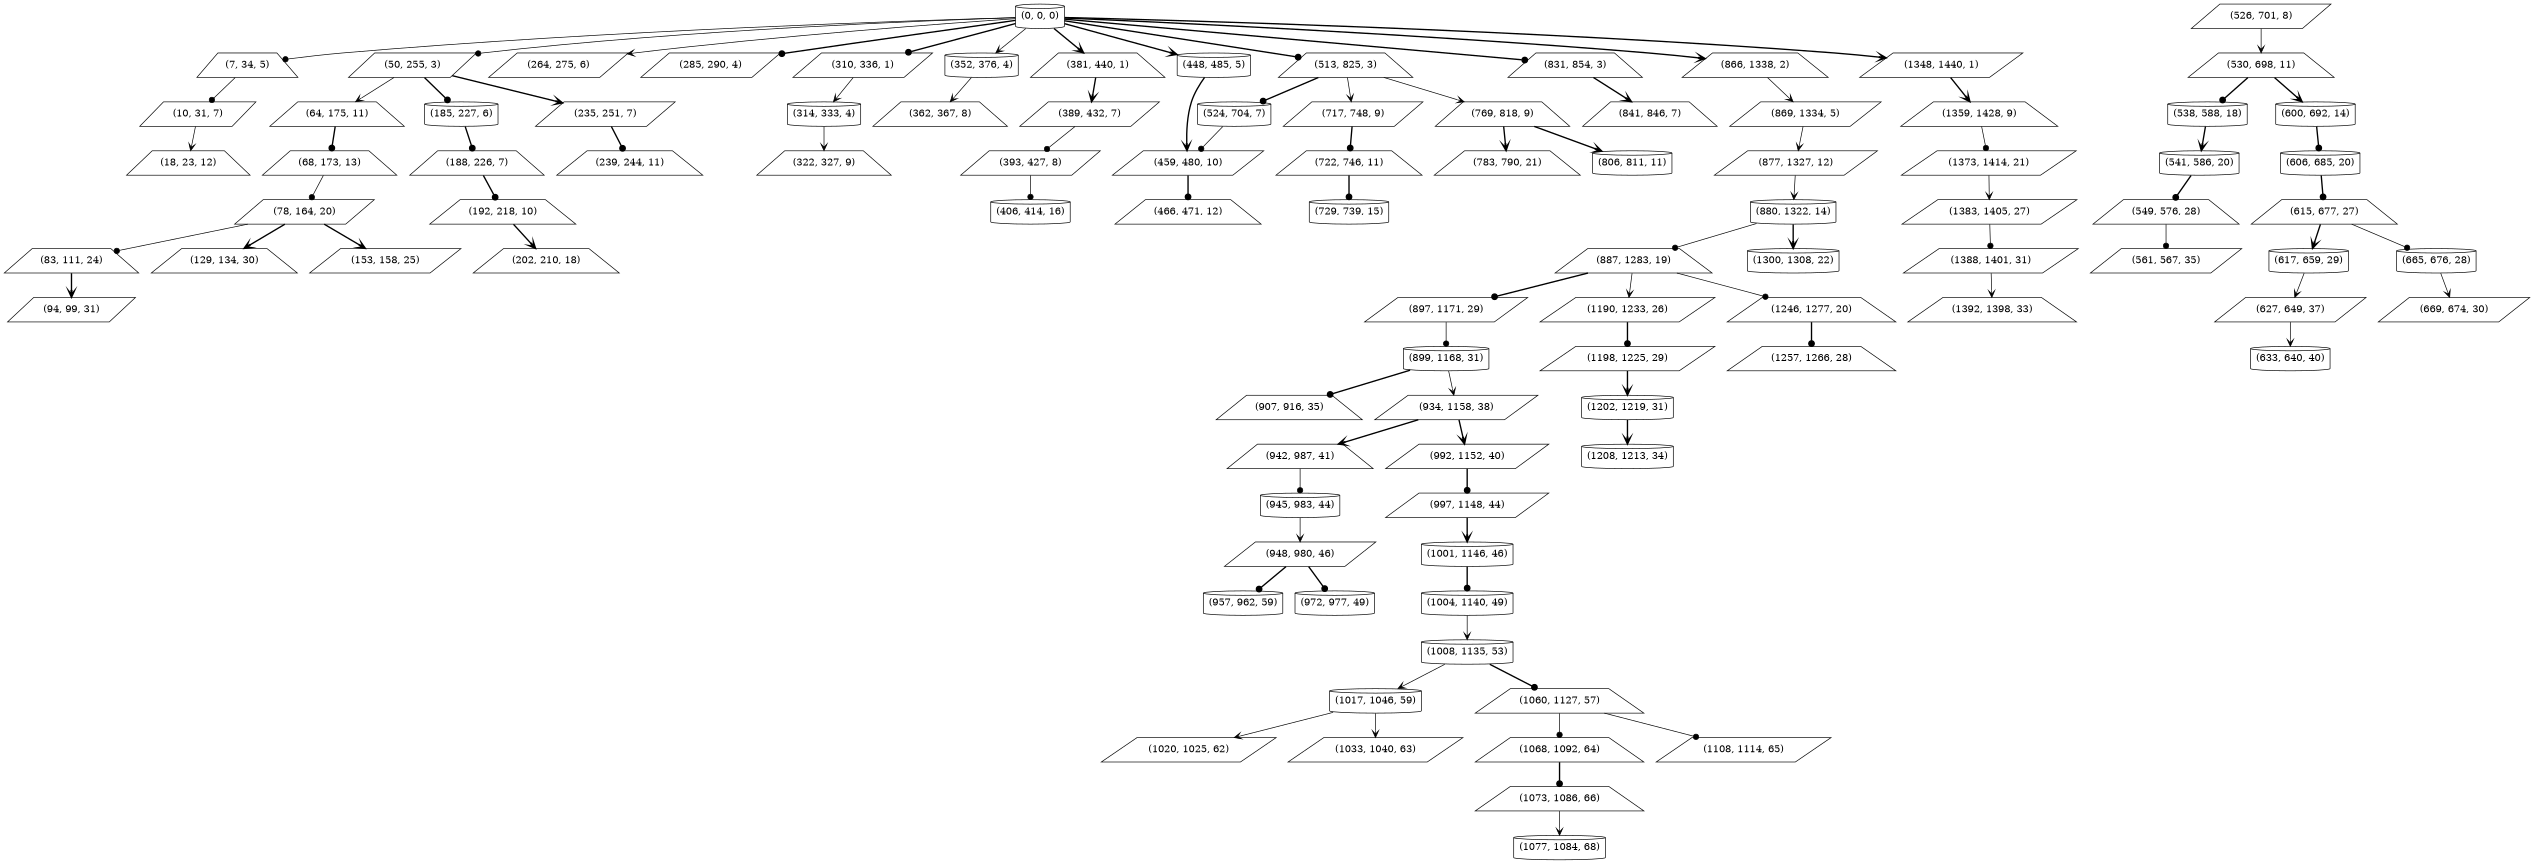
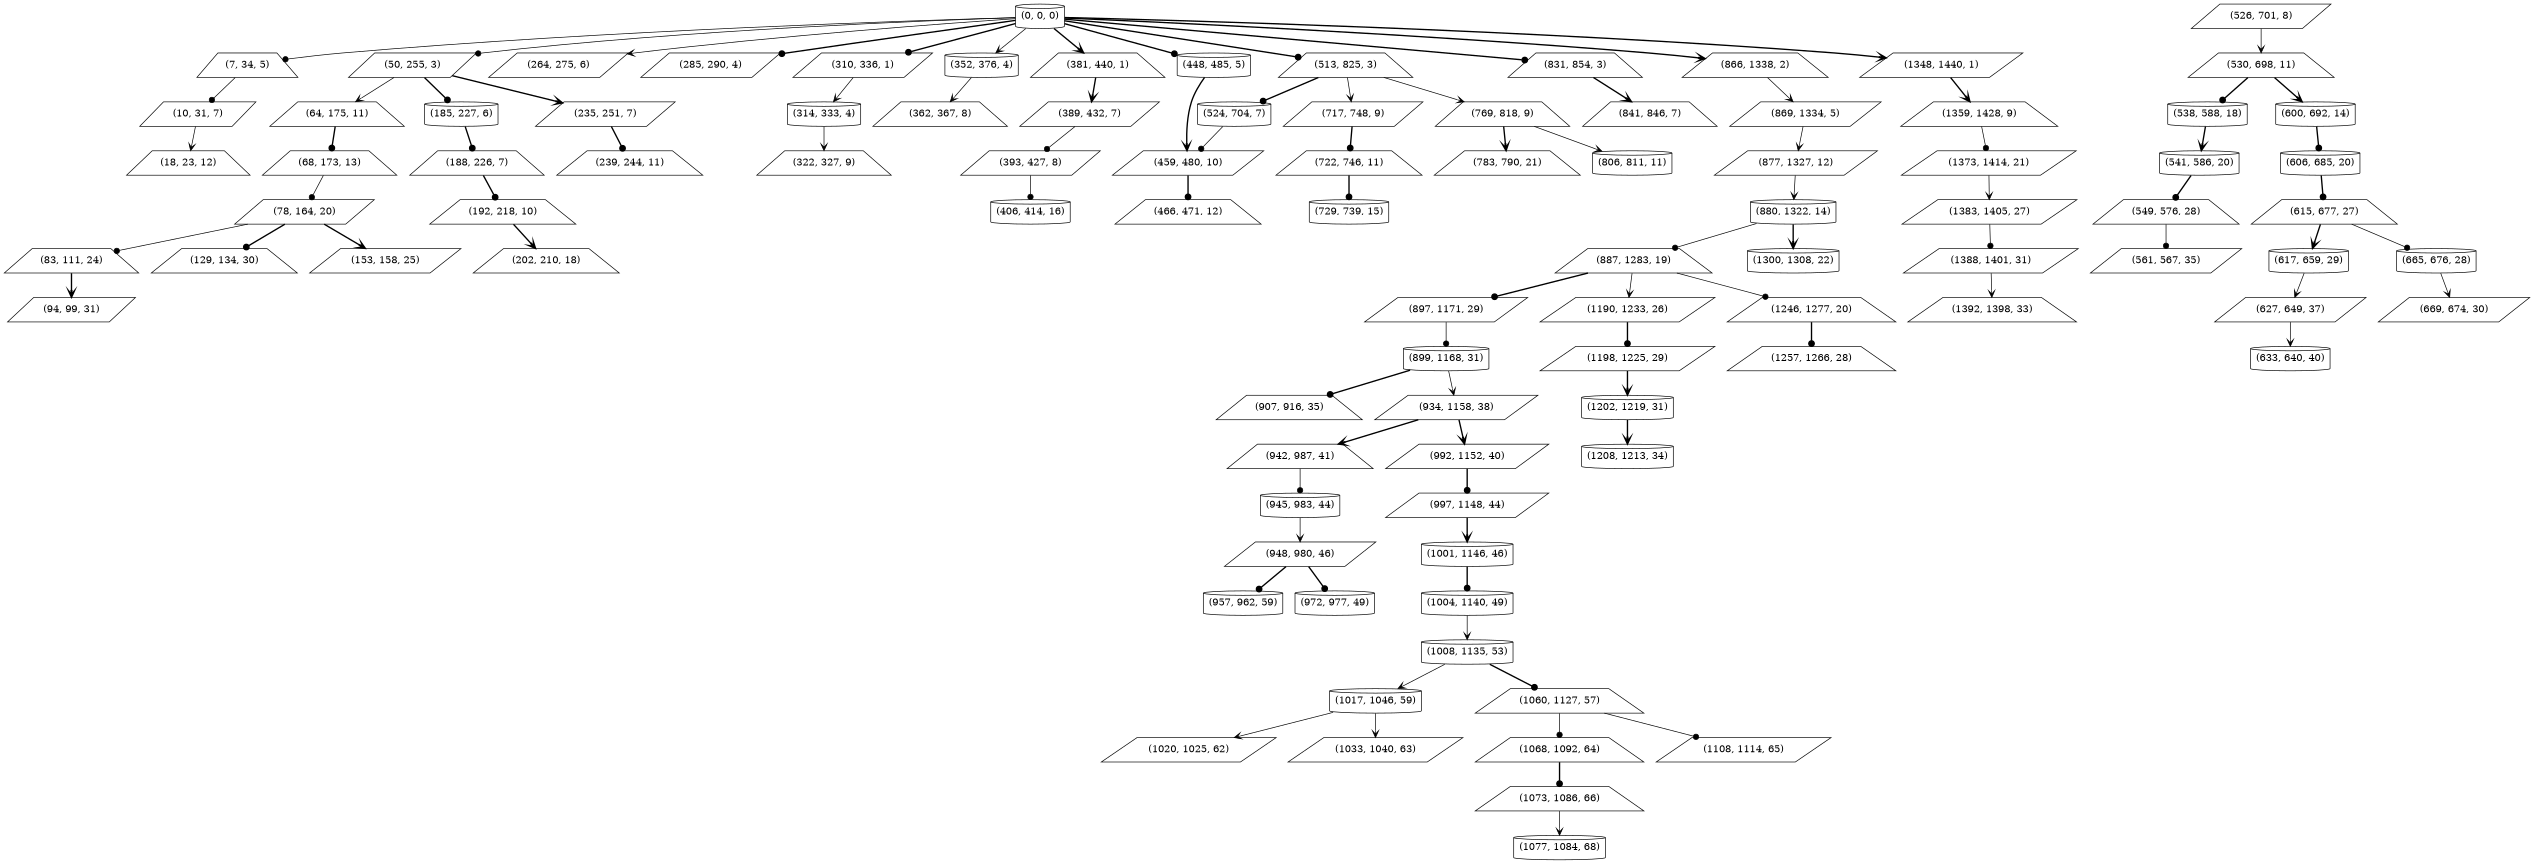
  digraph {
    node [shape=trapezium]
    edge [arrowhead=vee style=bold]
    "(0, 0, 0)" [shape=cylinder]
    "(7, 34, 5)"
    "(50, 255, 3)" [shape=parallelogram]
    "(264, 275, 6)" [shape=parallelogram]
    "(285, 290, 4)" [shape=parallelogram]
    "(310, 336, 1)" [shape=parallelogram]
    "(352, 376, 4)" [shape=cylinder]
    "(381, 440, 1)"
    "(448, 485, 5)" [shape=cylinder]
    "(513, 825, 3)"
    "(831, 854, 3)"
    "(866, 1338, 2)"
    "(1348, 1440, 1)" [shape=parallelogram]
    "(10, 31, 7)" [shape=parallelogram]
    "(64, 175, 11)"
    "(185, 227, 6)" [shape=cylinder]
    "(235, 251, 7)" [shape=parallelogram]
    "(314, 333, 4)" [shape=cylinder]
    "(362, 367, 8)"
    "(389, 432, 7)" [shape=parallelogram]
    "(459, 480, 10)" [shape=parallelogram]
    "(524, 704, 7)" [shape=cylinder]
    "(717, 748, 9)" [shape=parallelogram]
    "(769, 818, 9)"
    "(841, 846, 7)"
    "(869, 1334, 5)" [shape=parallelogram]
    "(1359, 1428, 9)"
    "(18, 23, 12)"
    "(68, 173, 13)"
    "(188, 226, 7)"
    "(239, 244, 11)"
    "(78, 164, 20)" [shape=parallelogram]
    "(83, 111, 24)"
    "(129, 134, 30)"
    "(153, 158, 25)" [shape=parallelogram]
    "(94, 99, 31)" [shape=parallelogram]
    "(192, 218, 10)"
    "(202, 210, 18)"
    "(322, 327, 9)"
    "(393, 427, 8)" [shape=parallelogram]
    "(406, 414, 16)" [shape=cylinder]
    "(466, 471, 12)"
    "(722, 746, 11)"
    "(783, 790, 21)"
    "(806, 811, 11)" [shape=cylinder]
    "(526, 701, 8)" [shape=parallelogram]
    "(530, 698, 11)"
    "(538, 588, 18)" [shape=cylinder]
    "(600, 692, 14)" [shape=cylinder]
    "(541, 586, 20)" [shape=cylinder]
    "(606, 685, 20)" [shape=cylinder]
    "(549, 576, 28)"
    "(561, 567, 35)" [shape=parallelogram]
    "(615, 677, 27)"
    "(617, 659, 29)" [shape=cylinder]
    "(665, 676, 28)" [shape=cylinder]
    "(627, 649, 37)" [shape=parallelogram]
    "(669, 674, 30)" [shape=parallelogram]
    "(633, 640, 40)" [shape=cylinder]
    "(729, 739, 15)" [shape=cylinder]
    "(877, 1327, 12)" [shape=parallelogram]
    "(880, 1322, 14)" [shape=cylinder]
    "(887, 1283, 19)"
    "(1300, 1308, 22)" [shape=cylinder]
    "(897, 1171, 29)" [shape=parallelogram]
    "(1190, 1233, 26)" [shape=parallelogram]
    "(1246, 1277, 20)"
    "(899, 1168, 31)" [shape=cylinder]
    "(1198, 1225, 29)" [shape=parallelogram]
    "(1257, 1266, 28)"
    "(907, 916, 35)"
    "(934, 1158, 38)" [shape=parallelogram]
    "(942, 987, 41)"
    "(992, 1152, 40)" [shape=parallelogram]
    "(945, 983, 44)" [shape=cylinder]
    "(997, 1148, 44)" [shape=parallelogram]
    "(948, 980, 46)" [shape=parallelogram]
    n78 [label="(957, 962, 59)" shape=cylinder]
    "(972, 977, 49)" [shape=cylinder]
    "(1001, 1146, 46)" [shape=cylinder]
    "(1004, 1140, 49)" [shape=cylinder]
    "(1008, 1135, 53)" [shape=cylinder]
    "(1017, 1046, 59)" [shape=cylinder]
    "(1060, 1127, 57)"
    "(1020, 1025, 62)" [shape=parallelogram]
    "(1033, 1040, 63)" [shape=parallelogram]
    "(1068, 1092, 64)"
    "(1108, 1114, 65)" [shape=parallelogram]
    "(1073, 1086, 66)"
    "(1077, 1084, 68)" [shape=cylinder]
    "(1202, 1219, 31)" [shape=cylinder]
    "(1208, 1213, 34)" [shape=cylinder]
    "(1373, 1414, 21)" [shape=parallelogram]
    "(1383, 1405, 27)" [shape=parallelogram]
    "(1388, 1401, 31)" [shape=parallelogram]
    "(1392, 1398, 33)"
    "(0, 0, 0)" -> "(7, 34, 5)" [arrowhead=dot style=solid]
    "(0, 0, 0)" -> "(50, 255, 3)" [arrowhead=dot style=solid]
    "(0, 0, 0)" -> "(264, 275, 6)" [style=solid]
    "(0, 0, 0)" -> "(285, 290, 4)" [arrowhead=dot]
    "(0, 0, 0)" -> "(310, 336, 1)" [arrowhead=dot]
    "(0, 0, 0)" -> "(352, 376, 4)" [style=solid]
    "(0, 0, 0)" -> "(381, 440, 1)"
-   "(0, 0, 0)" -> "(448, 485, 5)"
+   "(0, 0, 0)" -> "(448, 485, 5)" [arrowhead=dot]
    "(0, 0, 0)" -> "(513, 825, 3)" [arrowhead=dot]
    "(0, 0, 0)" -> "(831, 854, 3)" [arrowhead=dot]
    "(0, 0, 0)" -> "(866, 1338, 2)"
    "(0, 0, 0)" -> "(1348, 1440, 1)"
    "(7, 34, 5)" -> "(10, 31, 7)" [arrowhead=dot style=solid]
    "(50, 255, 3)" -> "(64, 175, 11)" [style=solid]
    "(50, 255, 3)" -> "(185, 227, 6)" [arrowhead=dot]
    "(50, 255, 3)" -> "(235, 251, 7)"
    "(310, 336, 1)" -> "(314, 333, 4)" [style=solid]
    "(352, 376, 4)" -> "(362, 367, 8)" [style=solid]
    "(381, 440, 1)" -> "(389, 432, 7)"
    "(448, 485, 5)" -> "(459, 480, 10)"
    "(513, 825, 3)" -> "(524, 704, 7)" [arrowhead=dot]
    "(513, 825, 3)" -> "(717, 748, 9)" [style=solid]
    "(513, 825, 3)" -> "(769, 818, 9)" [style=solid]
    "(831, 854, 3)" -> "(841, 846, 7)"
    "(866, 1338, 2)" -> "(869, 1334, 5)" [style=solid]
    "(1348, 1440, 1)" -> "(1359, 1428, 9)"
    "(10, 31, 7)" -> "(18, 23, 12)" [style=solid]
    "(64, 175, 11)" -> "(68, 173, 13)" [arrowhead=dot]
    "(185, 227, 6)" -> "(188, 226, 7)" [arrowhead=dot]
    "(235, 251, 7)" -> "(239, 244, 11)" [arrowhead=dot]
    "(314, 333, 4)" -> "(322, 327, 9)" [style=solid]
    "(389, 432, 7)" -> "(393, 427, 8)" [arrowhead=dot style=solid]
    "(459, 480, 10)" -> "(466, 471, 12)" [arrowhead=dot]
    "(524, 704, 7)" -> "(459, 480, 10)" [arrowhead=dot style=solid]
    "(717, 748, 9)" -> "(722, 746, 11)" [arrowhead=dot]
    "(769, 818, 9)" -> "(783, 790, 21)"
-   "(769, 818, 9)" -> "(806, 811, 11)"
+   "(769, 818, 9)" -> "(806, 811, 11)" [style=solid]
    "(869, 1334, 5)" -> "(877, 1327, 12)" [style=solid]
    "(1359, 1428, 9)" -> "(1373, 1414, 21)" [arrowhead=dot style=solid]
    "(68, 173, 13)" -> "(78, 164, 20)" [arrowhead=dot style=solid]
    "(188, 226, 7)" -> "(192, 218, 10)" [arrowhead=dot]
    "(78, 164, 20)" -> "(83, 111, 24)" [arrowhead=dot style=solid]
-   "(78, 164, 20)" -> "(129, 134, 30)"
+   "(78, 164, 20)" -> "(129, 134, 30)" [arrowhead=dot]
    "(78, 164, 20)" -> "(153, 158, 25)"
    "(83, 111, 24)" -> "(94, 99, 31)"
    "(192, 218, 10)" -> "(202, 210, 18)"
    "(393, 427, 8)" -> "(406, 414, 16)" [arrowhead=dot style=solid]
    "(722, 746, 11)" -> "(729, 739, 15)" [arrowhead=dot]
    "(526, 701, 8)" -> "(530, 698, 11)" [style=solid]
    "(530, 698, 11)" -> "(538, 588, 18)" [arrowhead=dot]
    "(530, 698, 11)" -> "(600, 692, 14)"
    "(538, 588, 18)" -> "(541, 586, 20)"
    "(600, 692, 14)" -> "(606, 685, 20)" [arrowhead=dot]
    "(541, 586, 20)" -> "(549, 576, 28)" [arrowhead=dot]
    "(606, 685, 20)" -> "(615, 677, 27)" [arrowhead=dot]
    "(549, 576, 28)" -> "(561, 567, 35)" [arrowhead=dot style=solid]
    "(615, 677, 27)" -> "(617, 659, 29)"
    "(615, 677, 27)" -> "(665, 676, 28)" [arrowhead=dot style=solid]
    "(617, 659, 29)" -> "(627, 649, 37)" [style=solid]
    "(665, 676, 28)" -> "(669, 674, 30)" [style=solid]
    "(627, 649, 37)" -> "(633, 640, 40)" [style=solid]
    "(877, 1327, 12)" -> "(880, 1322, 14)" [style=solid]
    "(880, 1322, 14)" -> "(887, 1283, 19)" [arrowhead=dot style=solid]
    "(880, 1322, 14)" -> "(1300, 1308, 22)"
    "(887, 1283, 19)" -> "(897, 1171, 29)" [arrowhead=dot]
    "(887, 1283, 19)" -> "(1190, 1233, 26)" [style=solid]
    "(887, 1283, 19)" -> "(1246, 1277, 20)" [arrowhead=dot style=solid]
    "(897, 1171, 29)" -> "(899, 1168, 31)" [arrowhead=dot style=solid]
    "(1190, 1233, 26)" -> "(1198, 1225, 29)" [arrowhead=dot]
    "(1246, 1277, 20)" -> "(1257, 1266, 28)" [arrowhead=dot]
    "(899, 1168, 31)" -> "(907, 916, 35)" [arrowhead=dot]
    "(899, 1168, 31)" -> "(934, 1158, 38)" [style=solid]
    "(1198, 1225, 29)" -> "(1202, 1219, 31)"
    "(934, 1158, 38)" -> "(942, 987, 41)"
    "(934, 1158, 38)" -> "(992, 1152, 40)"
    "(942, 987, 41)" -> "(945, 983, 44)" [arrowhead=dot style=solid]
    "(992, 1152, 40)" -> "(997, 1148, 44)" [arrowhead=dot]
    "(945, 983, 44)" -> "(948, 980, 46)" [style=solid]
    "(997, 1148, 44)" -> "(1001, 1146, 46)"
    "(948, 980, 46)" -> n78 [arrowhead=dot]
    "(948, 980, 46)" -> "(972, 977, 49)" [arrowhead=dot]
    "(1001, 1146, 46)" -> "(1004, 1140, 49)" [arrowhead=dot]
    "(1004, 1140, 49)" -> "(1008, 1135, 53)" [style=solid]
    "(1008, 1135, 53)" -> "(1017, 1046, 59)" [style=solid]
    "(1008, 1135, 53)" -> "(1060, 1127, 57)" [arrowhead=dot]
    "(1017, 1046, 59)" -> "(1020, 1025, 62)" [style=solid]
    "(1017, 1046, 59)" -> "(1033, 1040, 63)" [style=solid]
    "(1060, 1127, 57)" -> "(1068, 1092, 64)" [arrowhead=dot style=solid]
    "(1060, 1127, 57)" -> "(1108, 1114, 65)" [arrowhead=dot style=solid]
    "(1068, 1092, 64)" -> "(1073, 1086, 66)" [arrowhead=dot]
    "(1073, 1086, 66)" -> "(1077, 1084, 68)" [style=solid]
    "(1202, 1219, 31)" -> "(1208, 1213, 34)"
    "(1373, 1414, 21)" -> "(1383, 1405, 27)" [style=solid]
    "(1383, 1405, 27)" -> "(1388, 1401, 31)" [arrowhead=dot style=solid]
    "(1388, 1401, 31)" -> "(1392, 1398, 33)" [style=solid]
  }
